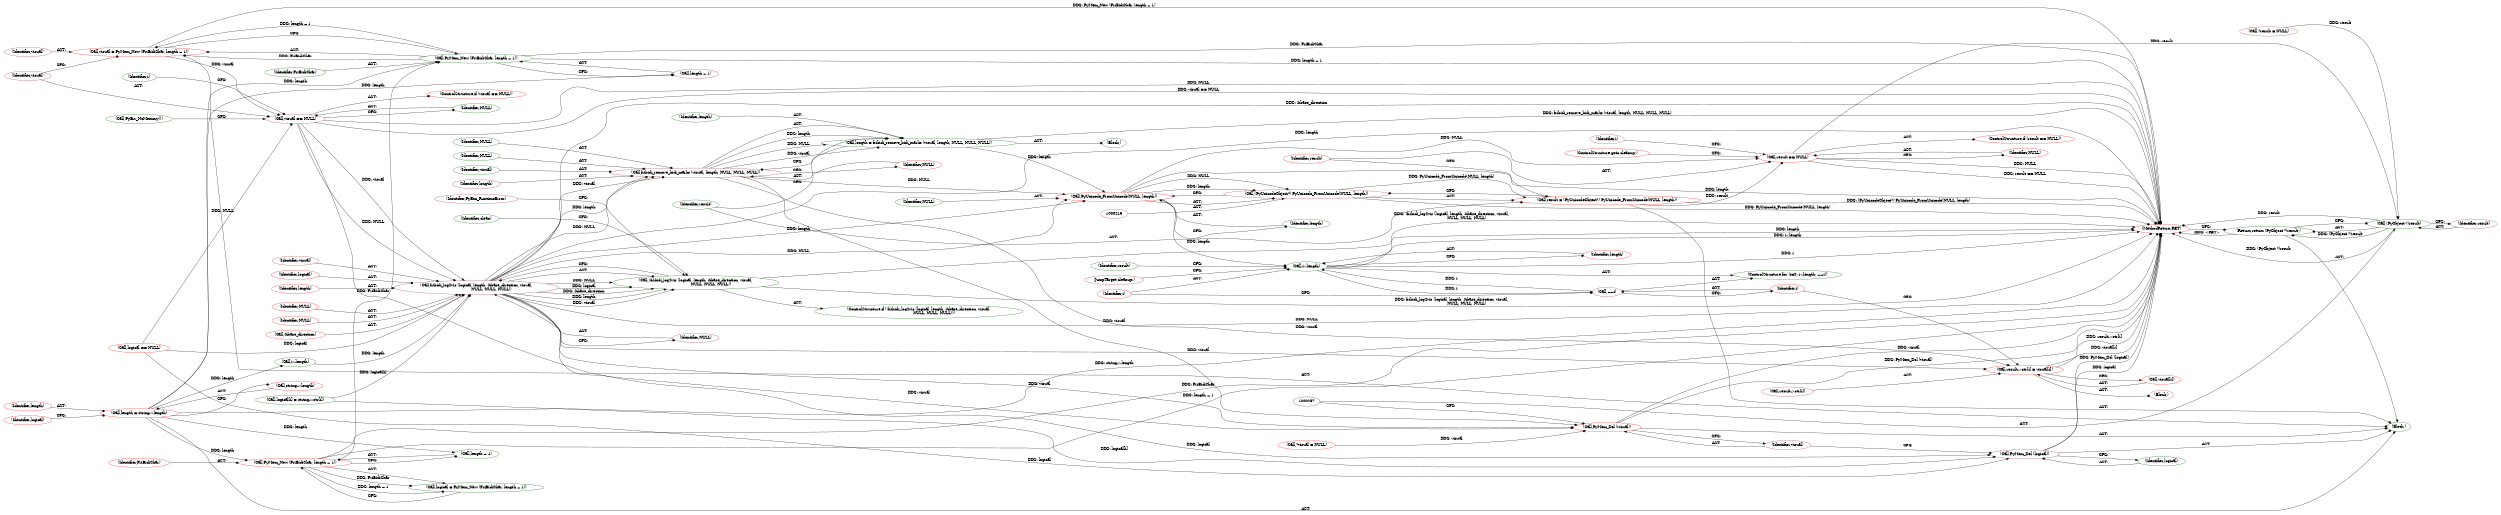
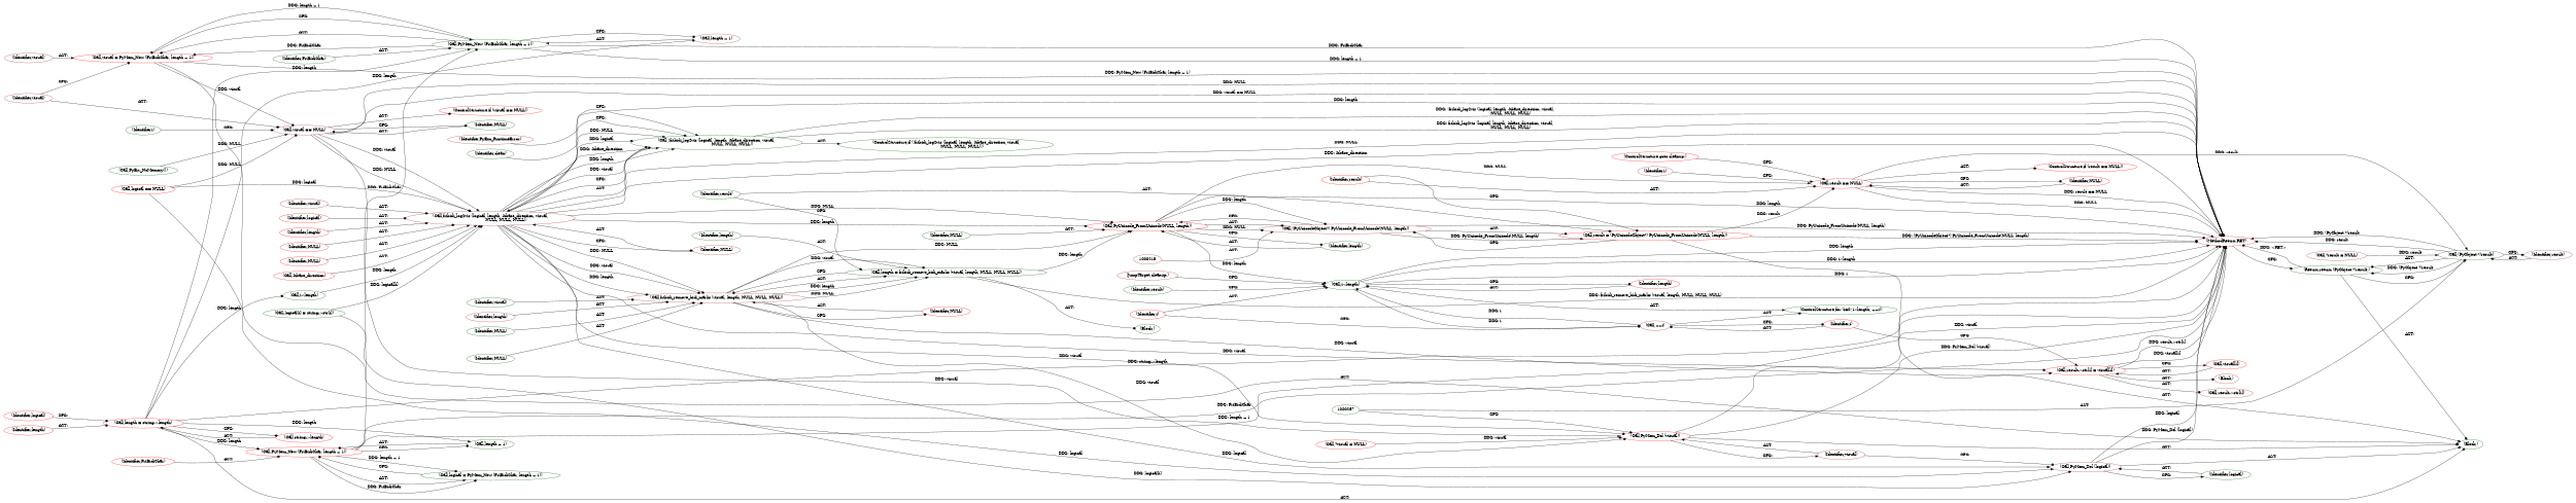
  digraph {
    rankdir=LR
    node [color=red]
    edge [arrowhead=diamond]
    n1 [label="(Call,visual = PyMem_New (FriBidiChar, length + 1))"]
    n2 [color=darkgreen label="(Call,PyMem_New (FriBidiChar, length + 1))"]
    n3 [color=brown label="(Call,visual == NULL)"]
    n4 [label="(MethodReturn,RET)"]
    n5 [color=darkgreen label="(Block,)"]
    n6 [color=brown label="(Call,length + 1)"]
    n7 [color=brown label="(Call,fribidi_log2vis (logical, length, &base_direction, visual,\n                          NULL, NULL, NULL))"]
    n8 [label="(Call,PyMem_Del (visual))"]
    n9 [label="(ControlStructure,if (visual == NULL))"]
    n10 [color=darkgreen label="(Identifier,NULL)"]
    n11 [color=darkgreen label="(Return,return (PyObject *)result;)"]
    n12 [label="(Call,PyMem_New (FriBidiChar, length + 1))"]
    n13 [color=darkgreen label="(Call,logical = PyMem_New (FriBidiChar, length + 1))"]
    n14 [color=darkgreen label="(Call,length + 1)"]
    n15 [label="(Call,length = string->length)"]
    n16 [label="(Call,string->length)"]
    n17 [color=darkgreen label="(Call,i<length)"]
    n18 [color=darkgreen label="(Call,!fribidi_log2vis (logical, length, &base_direction, visual,\n                          NULL, NULL, NULL))"]
    n19 [color=brown label="(Call,fribidi_remove_bidi_marks (visual, length, NULL, NULL, NULL))"]
    n20 [label="(Call,PyUnicode_FromUnicode(NULL, length))"]
    n21 [label="(Call,result->str[i] = visual[i])"]
    n22 [color=brown label="(Call,PyMem_Del (logical))"]
    n23 [color=brown label="(Identifier,NULL)"]
    n24 [color=brown label="(Identifier,visual)"]
    n25 [color=darkgreen label="(ControlStructure,if (!fribidi_log2vis (logical, length, &base_direction, visual,\n                          NULL, NULL, NULL)))"]
    n26 [color=darkgreen label="(Call,length = fribidi_remove_bidi_marks (visual, length, NULL, NULL, NULL))"]
    n27 [label="(Identifier,NULL)"]
    n28 [color=brown label="(Call,(PyUnicodeObject*) PyUnicode_FromUnicode(NULL, length))"]
    n29 [label="(Call,result == NULL)"]
    n30 [color=darkgreen label="(Call,i<length)"]
    n31 [color=darkgreen label="(Identifier,length)"]
    n32 [label="(Call,visual[i])"]
    n33 [color=brown label="(Block,)"]
    n34 [color=darkgreen label="(Identifier,logical)"]
    n35 [color=darkgreen label="(Block,)"]
    n36 [label="(Call,result = (PyUnicodeObject*) PyUnicode_FromUnicode(NULL, length))"]
    n37 [color=darkgreen label="(Call,(PyObject *)result)"]
    n38 [label="(ControlStructure,if (result == NULL))"]
    n39 [label="(Identifier,NULL)"]
    n40 [color=brown label="(Call,++i)"]
    n41 [color=darkgreen label="(ControlStructure,for (i=0; i<length; ++i))"]
    n42 [label="(Identifier,length)"]
    n43 [color=brown label="(Identifier,result)"]
    n44 [label="(Identifier,i)"]
    n45 [label="(Identifier,length)"]
    n46 [label="(Identifier,length)"]
    n47 [label="(Call,*visual = NULL)"]
    n48 [color=brown label="(JumpTarget,cleanup:)"]
    n49 [color=brown label="(Identifier,visual)"]
    n50 [label="(Identifier,result)"]
    n51 [label="(Call,logical == NULL)"]
    n52 [label="(Identifier,NULL)"]
    n53 [color=darkgreen label="(Identifier,i)"]
    n54 [color=darkgreen label="(Identifier,length)"]
    n55 [color=darkgreen label="(Call,logical[i] = string->str[i])"]
    n56 [color=brown label="(Call,result->str[i])"]
    n57 [color=darkgreen label="(Identifier,result)"]
    n58 [color=darkgreen label="(Identifier,visual)"]
    n59 [color=brown label="(Call,*result = NULL)"]
    n60 [label="(Identifier,NULL)"]
    n61 [label="(Identifier,i)"]
    n62 [label="(Call,&base_direction)"]
    n63 [color=brown label="(Identifier,length)"]
    n64 [color=brown label="(Identifier,i)"]
    n65 [color=brown label="(Identifier,visual)"]
    n66 [color=darkgreen label="(Identifier,result)"]
    n67 [label="(ControlStructure,goto cleanup;)"]
    n68 [color=brown label="(Identifier,PyExc_RuntimeError)"]
    n69 [color=brown label="(Identifier,visual)"]
    n70 [color=darkgreen label="(Identifier,NULL)"]
    n71 [color=darkgreen label="(Identifier,NULL)"]
    n72 [color=darkgreen label="(Identifier,NULL)"]
    n73 [label="(Identifier,FriBidiChar)"]
    n74 [label="(Identifier,logical)"]
    n75 [color=darkgreen label="(Call,PyErr_NoMemory())"]
    n76 [color=darkgreen label="(Identifier,clean)"]
    n77 [color=darkgreen label="(Identifier,FriBidiChar)"]
    n78 [label="(Identifier,logical)"]
    1000215 [color=brown]
    n80 [color=darkgreen label=1000257]
    n1 -> n2 [arrowhead=normal label="CFG: "]
    n1 -> n3 [arrowhead=dot label="DDG: visual"]
    n1 -> n4 [arrowhead=normal label="DDG: PyMem_New (FriBidiChar, length + 1)"]
    n1 -> n5 [arrowhead=dot label="AST: "]
    n2 -> n1 [label="AST: "]
    n2 -> n1 [arrowhead=dot label="DDG: FriBidiChar"]
    n2 -> n1 [arrowhead=dot label="DDG: length + 1"]
    n2 -> n4 [arrowhead=normal label="DDG: FriBidiChar"]
    n2 -> n4 [arrowhead=normal label="DDG: length + 1"]
    n2 -> n6 [arrowhead=dot label="CFG: "]
    n3 -> n4 [arrowhead=dot label="DDG: NULL"]
    n3 -> n4 [arrowhead=normal label="DDG: visual == NULL"]
    n3 -> n7 [arrowhead=normal label="DDG: visual"]
    n3 -> n7 [label="DDG: NULL"]
    n3 -> n8 [arrowhead=normal label="DDG: visual"]
    n3 -> n9 [label="AST: "]
    n3 -> n10 [arrowhead=dot label="CFG: "]
    n4 -> n11 [label="CFG: "]
    n6 -> n2 [arrowhead=normal label="AST: "]
    n7 -> n4 [arrowhead=dot label="DDG: NULL"]
    n7 -> n4 [arrowhead=normal label="DDG: &base_direction"]
    n7 -> n4 [label="DDG: length"]
    n7 -> n8 [arrowhead=dot label="DDG: visual"]
    n7 -> n18 [arrowhead=dot label="AST: "]
    n7 -> n18 [arrowhead=normal label="DDG: NULL"]
    n7 -> n18 [label="DDG: logical"]
    n7 -> n18 [arrowhead=normal label="DDG: &base_direction"]
    n7 -> n18 [arrowhead=normal label="DDG: length"]
    n7 -> n18 [label="DDG: visual"]
    n7 -> n19 [arrowhead=dot label="DDG: visual"]
    n7 -> n19 [label="DDG: length"]
    n7 -> n19 [label="DDG: NULL"]
    n7 -> n20 [arrowhead=dot label="DDG: NULL"]
    n7 -> n20 [label="DDG: length"]
    n7 -> n21 [label="DDG: visual"]
    n7 -> n22 [label="DDG: logical"]
    n7 -> n23 [label="CFG: "]
    n8 -> n4 [arrowhead=normal label="DDG: visual"]
    n8 -> n4 [label="DDG: PyMem_Del (visual)"]
    n8 -> n5 [label="AST: "]
    n8 -> n24 [arrowhead=normal label="CFG: "]
    n10 -> n3 [arrowhead=dot label="AST: "]
    n11 -> n4 [arrowhead=dot label="DDG: <RET>"]
    n11 -> n5 [label="AST: "]
    n11 -> n37 [arrowhead=dot label="CFG: "]
    n12 -> n2 [arrowhead=dot label="DDG: FriBidiChar"]
    n12 -> n4 [arrowhead=dot label="DDG: FriBidiChar"]
    n12 -> n4 [arrowhead=normal label="DDG: length + 1"]
    n12 -> n13 [arrowhead=normal label="AST: "]
    n12 -> n13 [label="DDG: FriBidiChar"]
    n12 -> n13 [arrowhead=dot label="DDG: length + 1"]
    n12 -> n14 [arrowhead=dot label="CFG: "]
    n13 -> n12 [arrowhead=dot label="CFG: "]
    n14 -> n12 [arrowhead=dot label="AST: "]
    n15 -> n2 [arrowhead=normal label="DDG: length"]
    n15 -> n4 [arrowhead=dot label="DDG: string->length"]
    n15 -> n5 [label="AST: "]
    n15 -> n6 [arrowhead=dot label="DDG: length"]
    n15 -> n12 [label="DDG: length"]
    n15 -> n14 [arrowhead=normal label="DDG: length"]
    n15 -> n16 [label="CFG: "]
    n15 -> n17 [arrowhead=dot label="DDG: length"]
    n16 -> n15 [label="AST: "]
    n17 -> n7 [label="DDG: length"]
    n18 -> n4 [label="DDG: fribidi_log2vis (logical, length, &base_direction, visual,\n                          NULL, NULL, NULL)"]
    n18 -> n4 [arrowhead=normal label="DDG: !fribidi_log2vis (logical, length, &base_direction, visual,\n                          NULL, NULL, NULL)"]
    n18 -> n7 [label="CFG: "]
    n18 -> n25 [arrowhead=normal label="AST: "]
    n19 -> n8 [label="DDG: visual"]
    n19 -> n20 [arrowhead=normal label="DDG: NULL"]
    n19 -> n21 [label="DDG: visual"]
    n19 -> n26 [label="AST: "]
    n19 -> n26 [label="DDG: length"]
    n19 -> n26 [arrowhead=normal label="DDG: NULL"]
    n19 -> n26 [arrowhead=dot label="DDG: visual"]
    n19 -> n27 [label="CFG: "]
    n20 -> n4 [arrowhead=normal label="DDG: length"]
    n20 -> n28 [label="AST: "]
    n20 -> n28 [label="DDG: NULL"]
    n20 -> n28 [label="DDG: length"]
    n20 -> n29 [arrowhead=normal label="DDG: NULL"]
    n20 -> n30 [arrowhead=dot label="DDG: length"]
    n20 -> n31 [arrowhead=dot label="CFG: "]
    n21 -> n4 [arrowhead=normal label="DDG: result->str[i]"]
    n21 -> n4 [label="DDG: visual[i]"]
    n21 -> n32 [arrowhead=normal label="CFG: "]
    n21 -> n33 [arrowhead=dot label="AST: "]
    n22 -> n4 [arrowhead=dot label="DDG: PyMem_Del (logical)"]
    n22 -> n4 [arrowhead=dot label="DDG: logical"]
    n22 -> n5 [label="AST: "]
    n22 -> n34 [arrowhead=normal label="CFG: "]
    n23 -> n7 [arrowhead=normal label="AST: "]
    n24 -> n8 [arrowhead=normal label="AST: "]
    n24 -> n22 [arrowhead=dot label="CFG: "]
    n26 -> n4 [arrowhead=dot label="DDG: fribidi_remove_bidi_marks (visual, length, NULL, NULL, NULL)"]
    n26 -> n19 [arrowhead=dot label="CFG: "]
    n26 -> n20 [arrowhead=normal label="DDG: length"]
    n26 -> n35 [arrowhead=dot label="AST: "]
    n27 -> n19 [arrowhead=normal label="AST: "]
    n28 -> n4 [arrowhead=dot label="DDG: PyUnicode_FromUnicode(NULL, length)"]
    n28 -> n20 [arrowhead=normal label="CFG: "]
    n28 -> n36 [arrowhead=dot label="AST: "]
    n28 -> n36 [arrowhead=normal label="DDG: PyUnicode_FromUnicode(NULL, length)"]
    n29 -> n4 [arrowhead=normal label="DDG: NULL"]
    n29 -> n4 [arrowhead=dot label="DDG: result == NULL"]
    n29 -> n37 [arrowhead=normal label="DDG: result"]
    n29 -> n38 [label="AST: "]
    n29 -> n39 [arrowhead=dot label="CFG: "]
    n30 -> n4 [arrowhead=dot label="DDG: length"]
    n30 -> n4 [arrowhead=normal label="DDG: i<length"]
    n30 -> n4 [arrowhead=normal label="DDG: i"]
    n30 -> n40 [arrowhead=dot label="DDG: i"]
    n30 -> n41 [arrowhead=normal label="AST: "]
    n30 -> n42 [arrowhead=dot label="CFG: "]
    n31 -> n20 [label="AST: "]
    n32 -> n21 [arrowhead=normal label="AST: "]
    n34 -> n22 [label="AST: "]
    n36 -> n4 [arrowhead=dot label="DDG: (PyUnicodeObject*) PyUnicode_FromUnicode(NULL, length)"]
    n36 -> n5 [label="AST: "]
    n36 -> n28 [label="CFG: "]
    n36 -> n29 [arrowhead=dot label="DDG: result"]
    n37 -> n4 [label="DDG: result"]
    n37 -> n4 [arrowhead=normal label="DDG: (PyObject *)result"]
    n37 -> n11 [arrowhead=dot label="AST: "]
    n37 -> n11 [label="DDG: (PyObject *)result"]
    n37 -> n43 [label="CFG: "]
    n39 -> n29 [label="AST: "]
    n40 -> n30 [arrowhead=dot label="DDG: i"]
    n40 -> n41 [label="AST: "]
    n40 -> n44 [arrowhead=dot label="CFG: "]
    n42 -> n30 [label="AST: "]
    n43 -> n37 [label="AST: "]
    n44 -> n21 [arrowhead=normal label="CFG: "]
    n44 -> n40 [arrowhead=dot label="AST: "]
    n45 -> n15 [arrowhead=dot label="AST: "]
    n46 -> n7 [label="AST: "]
    n47 -> n8 [label="DDG: visual"]
    n48 -> n30 [label="CFG: "]
    n49 -> n1 [arrowhead=normal label="AST: "]
    n50 -> n29 [label="AST: "]
    n50 -> n36 [arrowhead=dot label="CFG: "]
    n51 -> n3 [arrowhead=dot label="DDG: NULL"]
    n51 -> n7 [label="DDG: logical"]
    n51 -> n22 [arrowhead=normal label="DDG: logical"]
    n52 -> n7 [label="AST: "]
    n53 -> n3 [label="CFG: "]
    n54 -> n26 [arrowhead=normal label="AST: "]
    n55 -> n7 [label="DDG: logical[i]"]
    n55 -> n22 [label="DDG: logical[i]"]
-   n56 -> n21 [arrowhead=dot label="AST: "]
+   n21 -> n56 [arrowhead=dot label="AST: "]
    n57 -> n26 [label="CFG: "]
    n57 -> n36 [label="AST: "]
    n58 -> n19 [arrowhead=dot label="AST: "]
    n59 -> n37 [arrowhead=normal label="DDG: result"]
    n60 -> n7 [arrowhead=normal label="AST: "]
    n61 -> n30 [label="AST: "]
    n61 -> n40 [arrowhead=dot label="CFG: "]
    n62 -> n7 [arrowhead=normal label="AST: "]
    n63 -> n19 [label="AST: "]
    n64 -> n29 [arrowhead=normal label="CFG: "]
    n65 -> n1 [arrowhead=dot label="CFG: "]
    n65 -> n3 [label="AST: "]
    n66 -> n30 [arrowhead=dot label="CFG: "]
    n67 -> n29 [label="CFG: "]
    n68 -> n18 [arrowhead=normal label="CFG: "]
    n69 -> n7 [label="AST: "]
    n70 -> n20 [label="AST: "]
    n71 -> n19 [label="AST: "]
    n72 -> n19 [label="AST: "]
    n73 -> n12 [label="AST: "]
    n74 -> n15 [arrowhead=dot label="CFG: "]
-   n75 -> n3 [arrowhead=normal label="CFG: "]
+   n75 -> n3 [arrowhead=normal label="DDG: NULL"]
    n76 -> n18 [label="CFG: "]
    n77 -> n2 [label="AST: "]
    n78 -> n7 [arrowhead=dot label="AST: "]
    1000215 -> n28 [arrowhead=normal label="AST: "]
    n80 -> n8 [label="CFG: "]
    n80 -> n37 [arrowhead=normal label="AST: "]
  }
